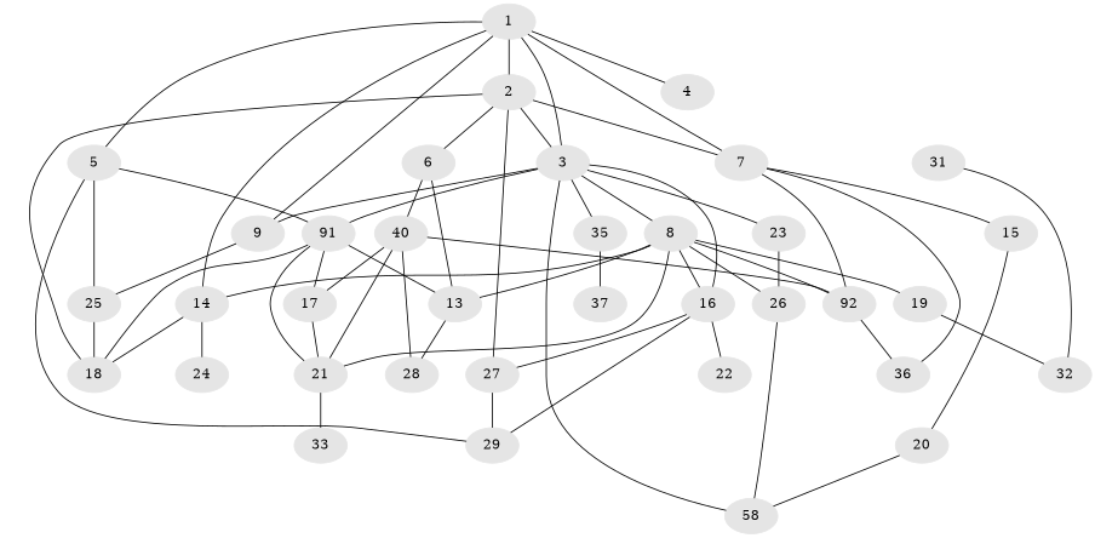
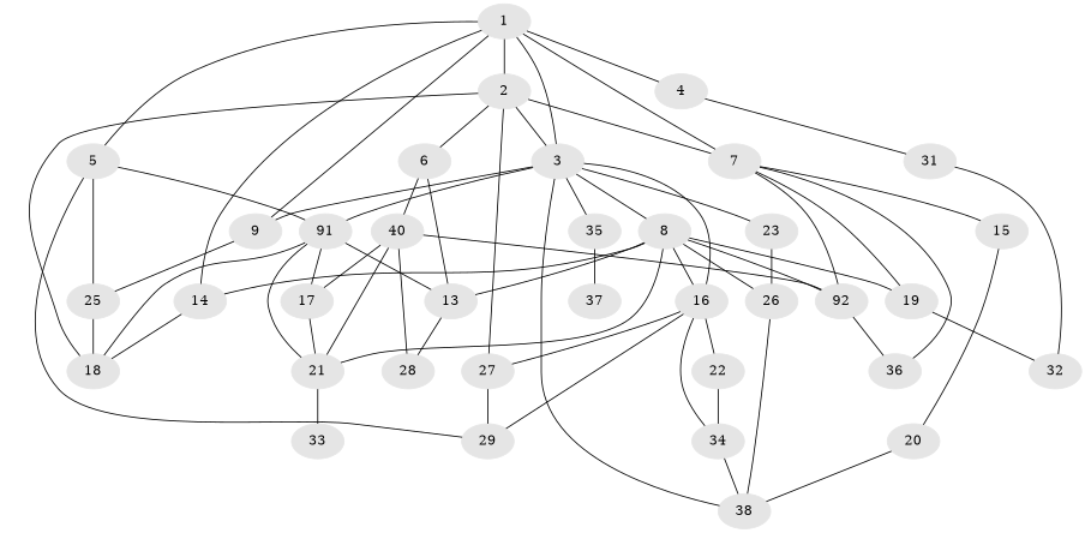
  graph {
    node [color=gray90 style=filled]
    edge [weight=1.0]
    1
    2
    3
    4
    5
    7
    9
    14
    6
    18
    27
    8
    n13 [label=91]
    16
    23
    35
-   38 [label=58]
+   38
    31
    25
    29
    n21 [label=92]
    15
    19
    36
-   24
    n26 [label=40]
    13
    21
    26
    17
    22
+   34
    37
    32
    28
    20
    33
    1 -- 2
    1 -- 3
    1 -- 4
    1 -- 5
    1 -- 7
    1 -- 9
    1 -- 14
    2 -- 3
    2 -- 7 [weight=3.0]
    2 -- 6
    2 -- 18
    2 -- 27
    3 -- 9
    3 -- 8
    3 -- n13 [weight=2.0]
    3 -- 16
    3 -- 23
    3 -- 35
    3 -- 38
+   4 -- 31
    5 -- n13
    5 -- 25
    5 -- 29 [weight=2.0]
    7 -- n21
    7 -- 15
+   7 -- 19
    7 -- 36
    9 -- 25
    14 -- 18
-   14 -- 24
    6 -- n26 [weight=2.0]
    6 -- 13
    27 -- 29 [weight=2.0]
    8 -- 14
    8 -- 16
    8 -- n21
    8 -- 19
    8 -- 13
    8 -- 21
    8 -- 26
    n13 -- 18
    n13 -- 13
    n13 -- 21
    n13 -- 17
    16 -- 27 [weight=2.0]
    16 -- 29
    16 -- 22
+   16 -- 34
    23 -- 26
    35 -- 37
    31 -- 32
    25 -- 18 [weight=2.0]
    n21 -- 36
    15 -- 20
    19 -- 32
    n26 -- n21
    n26 -- 21
    n26 -- 17
    n26 -- 28
    13 -- 28
    21 -- 33 [weight=2.0]
    26 -- 38
    17 -- 21
+   22 -- 34
+   34 -- 38
    20 -- 38
  }
